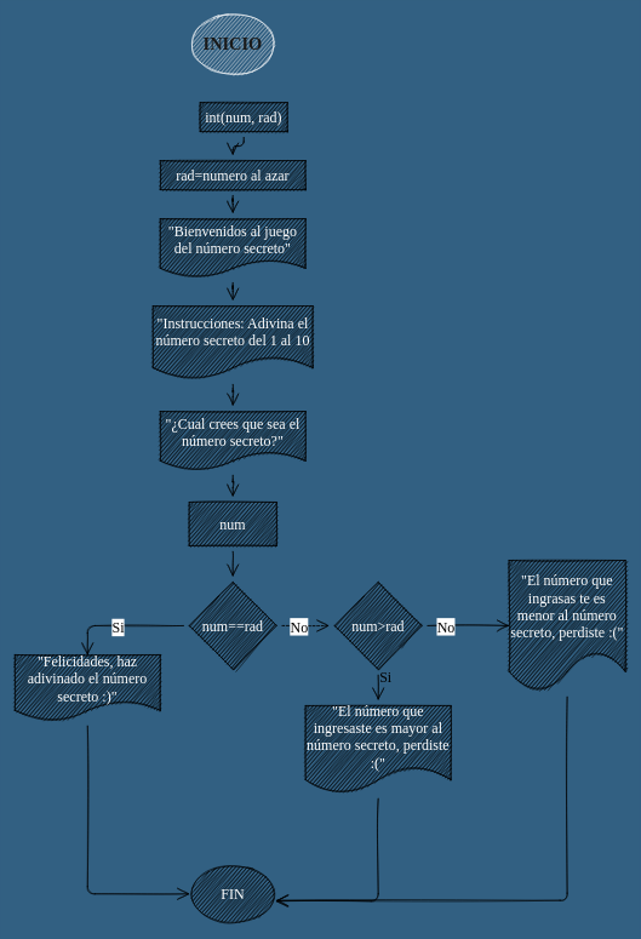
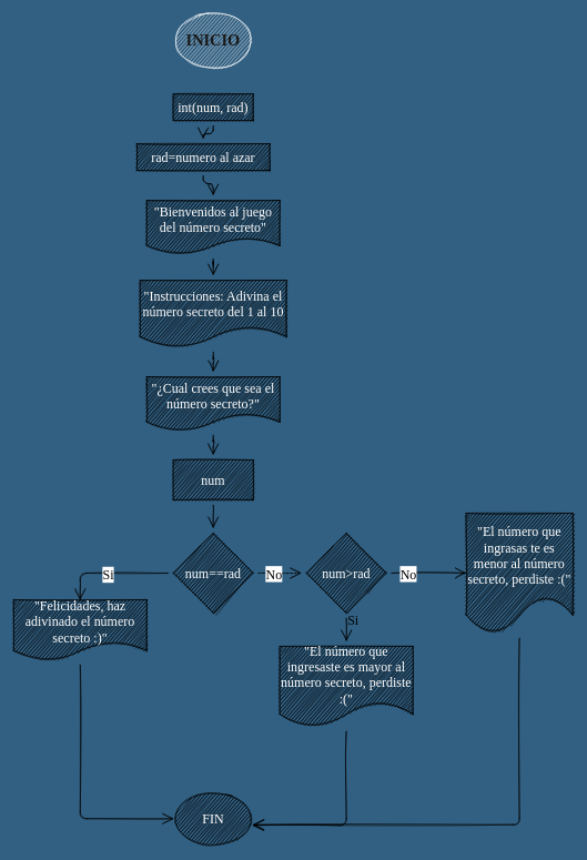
  <mxCell id="0" />
  <mxCell id="1" parent="0" />
  <mxCell id="2" value="&lt;h1&gt;INICIO&lt;/h1&gt;" style="ellipse;whiteSpace=wrap;html=1;fontFamily=Times New Roman;fontColor=#1A1A1A;strokeColor=#FFFFFF;fillColor=#EEEEEE;sketch=1;rounded=0;" parent="1" vertex="1"><mxGeometry x="260" width="120" height="80" as="geometry" y="20" /></mxCell>
  <mxCell id="3" value="" style="edgeStyle=orthogonalEdgeStyle;sketch=1;hachureGap=4;orthogonalLoop=1;jettySize=auto;html=1;fontFamily=Architects Daughter;fontSource=https%3A%2F%2Ffonts.googleapis.com%2Fcss%3Ffamily%3DArchitects%2BDaughter;fontSize=16;fontColor=#FFFFFF;endArrow=open;startSize=14;endSize=14;sourcePerimeterSpacing=8;targetPerimeterSpacing=8;" parent="1" source="4" target="6" edge="1"><mxGeometry relative="1" as="geometry" /></mxCell>
- <mxCell id="4" value="&lt;font color=&quot;#ffffff&quot;&gt;int(num, rad)&lt;/font&gt;" style="rounded=0;whiteSpace=wrap;html=1;labelBackgroundColor=none;sketch=1;hachureGap=4;fillStyle=zigzag;fontFamily=Architects Daughter;fontSource=https%3A%2F%2Ffonts.googleapis.com%2Fcss%3Ffamily%3DArchitects%2BDaughter;fontSize=20;fontColor=#0000FF;fillColor=#000000;" parent="1" vertex="1"><mxGeometry x="275" y="140" width="120" height="40" as="geometry" /></mxCell>
+ <mxCell id="4" value="&lt;font color=&quot;#ffffff&quot;&gt;int(num, rad)&lt;/font&gt;" style="rounded=0;whiteSpace=wrap;html=1;labelBackgroundColor=none;sketch=1;hachureGap=4;fillStyle=zigzag;fontFamily=Architects Daughter;fontSource=https%3A%2F%2Ffonts.googleapis.com%2Fcss%3Ffamily%3DArchitects%2BDaughter;fontSize=20;fontColor=#0000FF;fillColor=#000000;" parent="1" vertex="1"><mxGeometry x="260" y="140" width="120" height="40" as="geometry" /></mxCell>
  <mxCell id="5" value="" style="edgeStyle=orthogonalEdgeStyle;sketch=1;hachureGap=4;orthogonalLoop=1;jettySize=auto;html=1;fontFamily=Architects Daughter;fontSource=https%3A%2F%2Ffonts.googleapis.com%2Fcss%3Ffamily%3DArchitects%2BDaughter;fontSize=16;fontColor=#FFFFFF;endArrow=open;startSize=14;endSize=14;sourcePerimeterSpacing=8;targetPerimeterSpacing=8;" parent="1" source="6" target="8" edge="1"><mxGeometry relative="1" as="geometry" /></mxCell>
- <mxCell id="6" value="rad=numero al azar" style="rounded=0;whiteSpace=wrap;html=1;labelBackgroundColor=none;sketch=1;hachureGap=4;fillStyle=zigzag;fontFamily=Architects Daughter;fontSource=https%3A%2F%2Ffonts.googleapis.com%2Fcss%3Ffamily%3DArchitects%2BDaughter;fontSize=20;fontColor=#FFFFFF;fillColor=#000000;" parent="1" vertex="1"><mxGeometry x="220" y="220" width="200" height="40" as="geometry" /></mxCell>
+ <mxCell id="6" value="rad=numero al azar" style="rounded=0;whiteSpace=wrap;html=1;labelBackgroundColor=none;sketch=1;hachureGap=4;fillStyle=zigzag;fontFamily=Architects Daughter;fontSource=https%3A%2F%2Ffonts.googleapis.com%2Fcss%3Ffamily%3DArchitects%2BDaughter;fontSize=20;fontColor=#FFFFFF;fillColor=#000000;" parent="1" vertex="1"><mxGeometry x="205" y="215" width="200" height="40" as="geometry" /></mxCell>
  <mxCell id="7" value="" style="edgeStyle=orthogonalEdgeStyle;sketch=1;hachureGap=4;orthogonalLoop=1;jettySize=auto;html=1;fontFamily=Architects Daughter;fontSource=https%3A%2F%2Ffonts.googleapis.com%2Fcss%3Ffamily%3DArchitects%2BDaughter;fontSize=16;fontColor=#FFFFFF;endArrow=open;startSize=14;endSize=14;sourcePerimeterSpacing=8;targetPerimeterSpacing=8;" parent="1" source="8" target="10" edge="1"><mxGeometry relative="1" as="geometry" /></mxCell>
  <mxCell id="8" value="&quot;Bienvenidos al juego del número secreto&quot;" style="shape=document;whiteSpace=wrap;html=1;boundedLbl=1;labelBackgroundColor=none;sketch=1;hachureGap=4;fillStyle=zigzag;fontFamily=Architects Daughter;fontSource=https%3A%2F%2Ffonts.googleapis.com%2Fcss%3Ffamily%3DArchitects%2BDaughter;fontSize=20;fontColor=#FFFFFF;fillColor=#000000;" parent="1" vertex="1"><mxGeometry x="220" y="300" width="200" height="80" as="geometry" /></mxCell>
  <mxCell id="9" value="" style="edgeStyle=orthogonalEdgeStyle;sketch=1;hachureGap=4;orthogonalLoop=1;jettySize=auto;html=1;fontFamily=Architects Daughter;fontSource=https%3A%2F%2Ffonts.googleapis.com%2Fcss%3Ffamily%3DArchitects%2BDaughter;fontSize=16;fontColor=#FFFFFF;endArrow=open;startSize=14;endSize=14;sourcePerimeterSpacing=8;targetPerimeterSpacing=8;" parent="1" source="10" target="12" edge="1"><mxGeometry relative="1" as="geometry" /></mxCell>
  <mxCell id="10" value="&quot;Instrucciones: Adivina el número secreto del 1 al 10" style="shape=document;whiteSpace=wrap;html=1;boundedLbl=1;labelBackgroundColor=none;sketch=1;hachureGap=4;fillStyle=zigzag;fontFamily=Architects Daughter;fontSource=https%3A%2F%2Ffonts.googleapis.com%2Fcss%3Ffamily%3DArchitects%2BDaughter;fontSize=20;fontColor=#FFFFFF;fillColor=#000000;" parent="1" vertex="1"><mxGeometry x="210" y="420" width="220" height="100" as="geometry" /></mxCell>
  <mxCell id="11" value="" style="edgeStyle=orthogonalEdgeStyle;sketch=1;hachureGap=4;orthogonalLoop=1;jettySize=auto;html=1;fontFamily=Architects Daughter;fontSource=https%3A%2F%2Ffonts.googleapis.com%2Fcss%3Ffamily%3DArchitects%2BDaughter;fontSize=16;fontColor=#FFFFFF;endArrow=open;startSize=14;endSize=14;sourcePerimeterSpacing=8;targetPerimeterSpacing=8;" parent="1" source="12" target="14" edge="1"><mxGeometry relative="1" as="geometry" /></mxCell>
  <mxCell id="12" value="&quot;¿Cual crees que sea el número secreto?&quot;" style="shape=document;whiteSpace=wrap;html=1;boundedLbl=1;labelBackgroundColor=none;sketch=1;hachureGap=4;fillStyle=zigzag;fontFamily=Architects Daughter;fontSource=https%3A%2F%2Ffonts.googleapis.com%2Fcss%3Ffamily%3DArchitects%2BDaughter;fontSize=20;fontColor=#FFFFFF;fillColor=#000000;" parent="1" vertex="1"><mxGeometry x="220" y="565" width="200" height="80" as="geometry" /></mxCell>
  <mxCell id="13" value="" style="edgeStyle=orthogonalEdgeStyle;sketch=1;hachureGap=4;orthogonalLoop=1;jettySize=auto;html=1;fontFamily=Architects Daughter;fontSource=https%3A%2F%2Ffonts.googleapis.com%2Fcss%3Ffamily%3DArchitects%2BDaughter;fontSize=16;fontColor=#FFFFFF;endArrow=open;startSize=14;endSize=14;sourcePerimeterSpacing=8;targetPerimeterSpacing=8;" parent="1" source="14" target="19" edge="1"><mxGeometry relative="1" as="geometry" /></mxCell>
  <mxCell id="14" value="num" style="rounded=0;whiteSpace=wrap;html=1;labelBackgroundColor=none;sketch=1;hachureGap=4;fillStyle=zigzag;fontFamily=Architects Daughter;fontSource=https%3A%2F%2Ffonts.googleapis.com%2Fcss%3Ffamily%3DArchitects%2BDaughter;fontSize=20;fontColor=#FFFFFF;fillColor=#000000;" parent="1" vertex="1"><mxGeometry x="260" y="690" width="120" height="60" as="geometry" /></mxCell>
  <mxCell id="15" style="edgeStyle=orthogonalEdgeStyle;sketch=1;hachureGap=4;orthogonalLoop=1;jettySize=auto;html=1;entryX=0.5;entryY=0;entryDx=0;entryDy=0;fontFamily=Architects Daughter;fontSource=https%3A%2F%2Ffonts.googleapis.com%2Fcss%3Ffamily%3DArchitects%2BDaughter;fontSize=16;fontColor=#FFFFFF;endArrow=open;startSize=14;endSize=14;sourcePerimeterSpacing=8;targetPerimeterSpacing=8;" parent="1" source="19" target="21" edge="1"><mxGeometry relative="1" as="geometry" /></mxCell>
  <mxCell id="16" value="&lt;font color=&quot;#000000&quot;&gt;Si&lt;/font&gt;" style="edgeLabel;html=1;align=center;verticalAlign=middle;resizable=0;points=[];fontSize=20;fontFamily=Architects Daughter;fontColor=#FFFFFF;labelBackgroundColor=#FFFFFF;" parent="15" vertex="1" connectable="0"><mxGeometry x="0.056" y="1" relative="1" as="geometry"><mxPoint as="offset" /></mxGeometry></mxCell>
  <mxCell id="17" value="" style="edgeStyle=orthogonalEdgeStyle;sketch=1;hachureGap=4;orthogonalLoop=1;jettySize=auto;html=1;fontFamily=Architects Daughter;fontSource=https%3A%2F%2Ffonts.googleapis.com%2Fcss%3Ffamily%3DArchitects%2BDaughter;fontSize=16;fontColor=#FFFFFF;endArrow=open;startSize=14;endSize=14;sourcePerimeterSpacing=8;targetPerimeterSpacing=8;dashed=1;" parent="1" source="19" target="25" edge="1"><mxGeometry relative="1" as="geometry" /></mxCell>
  <mxCell id="18" value="No" style="edgeLabel;html=1;align=center;verticalAlign=middle;resizable=0;points=[];fontSize=20;fontFamily=Architects Daughter;fontColor=#000000;" parent="17" vertex="1" connectable="0"><mxGeometry x="-0.306" relative="1" as="geometry"><mxPoint as="offset" /></mxGeometry></mxCell>
  <mxCell id="19" value="num==rad" style="rhombus;whiteSpace=wrap;html=1;labelBackgroundColor=none;sketch=1;hachureGap=4;fillStyle=zigzag;fontFamily=Architects Daughter;fontSource=https%3A%2F%2Ffonts.googleapis.com%2Fcss%3Ffamily%3DArchitects%2BDaughter;fontSize=20;fontColor=#FFFFFF;fillColor=#000000;" parent="1" vertex="1"><mxGeometry x="260" y="800" width="120" height="120" as="geometry" /></mxCell>
  <mxCell id="20" style="edgeStyle=orthogonalEdgeStyle;sketch=1;hachureGap=4;orthogonalLoop=1;jettySize=auto;html=1;entryX=0;entryY=0.5;entryDx=0;entryDy=0;fontFamily=Architects Daughter;fontSource=https%3A%2F%2Ffonts.googleapis.com%2Fcss%3Ffamily%3DArchitects%2BDaughter;fontSize=16;fontColor=#000000;endArrow=open;startSize=14;endSize=14;sourcePerimeterSpacing=8;targetPerimeterSpacing=8;" parent="1" source="21" target="31" edge="1"><mxGeometry relative="1" as="geometry"><Array as="points"><mxPoint x="120" y="1229" /></Array></mxGeometry></mxCell>
  <mxCell id="21" value="&quot;Felicidades, haz adivinado el número secreto :)&quot;" style="shape=document;whiteSpace=wrap;html=1;boundedLbl=1;labelBackgroundColor=none;sketch=1;hachureGap=4;fillStyle=zigzag;fontFamily=Architects Daughter;fontSource=https%3A%2F%2Ffonts.googleapis.com%2Fcss%3Ffamily%3DArchitects%2BDaughter;fontSize=20;fontColor=#FFFFFF;fillColor=#000000;" parent="1" vertex="1"><mxGeometry x="20" y="900" width="200" height="90" as="geometry" /></mxCell>
  <mxCell id="22" value="" style="edgeStyle=orthogonalEdgeStyle;sketch=1;hachureGap=4;orthogonalLoop=1;jettySize=auto;html=1;fontFamily=Architects Daughter;fontSource=https%3A%2F%2Ffonts.googleapis.com%2Fcss%3Ffamily%3DArchitects%2BDaughter;fontSize=16;fontColor=#FFFFFF;endArrow=open;startSize=14;endSize=14;sourcePerimeterSpacing=8;targetPerimeterSpacing=8;" parent="1" source="25" target="27" edge="1"><mxGeometry relative="1" as="geometry" /></mxCell>
  <mxCell id="23" style="edgeStyle=orthogonalEdgeStyle;sketch=1;hachureGap=4;orthogonalLoop=1;jettySize=auto;html=1;entryX=0;entryY=0.5;entryDx=0;entryDy=0;fontFamily=Architects Daughter;fontSource=https%3A%2F%2Ffonts.googleapis.com%2Fcss%3Ffamily%3DArchitects%2BDaughter;fontSize=16;fontColor=#FFFFFF;endArrow=open;startSize=14;endSize=14;sourcePerimeterSpacing=8;targetPerimeterSpacing=8;" parent="1" source="25" target="29" edge="1"><mxGeometry relative="1" as="geometry" /></mxCell>
  <mxCell id="24" value="No" style="edgeLabel;html=1;align=center;verticalAlign=middle;resizable=0;points=[];fontSize=20;fontFamily=Architects Daughter;fontColor=#000000;" parent="23" vertex="1" connectable="0"><mxGeometry x="-0.571" relative="1" as="geometry"><mxPoint as="offset" /></mxGeometry></mxCell>
  <mxCell id="25" value="num&amp;gt;rad" style="rhombus;whiteSpace=wrap;html=1;labelBackgroundColor=none;sketch=1;hachureGap=4;fillStyle=zigzag;fontFamily=Architects Daughter;fontSource=https%3A%2F%2Ffonts.googleapis.com%2Fcss%3Ffamily%3DArchitects%2BDaughter;fontSize=20;fontColor=#FFFFFF;fillColor=#000000;" parent="1" vertex="1"><mxGeometry x="460" y="800" width="120" height="120" as="geometry" /></mxCell>
  <mxCell id="26" style="edgeStyle=orthogonalEdgeStyle;sketch=1;hachureGap=4;orthogonalLoop=1;jettySize=auto;html=1;entryX=0.992;entryY=0.625;entryDx=0;entryDy=0;entryPerimeter=0;fontFamily=Architects Daughter;fontSource=https%3A%2F%2Ffonts.googleapis.com%2Fcss%3Ffamily%3DArchitects%2BDaughter;fontSize=16;fontColor=#000000;endArrow=open;startSize=14;endSize=14;sourcePerimeterSpacing=8;targetPerimeterSpacing=8;" parent="1" source="27" target="31" edge="1"><mxGeometry relative="1" as="geometry"><Array as="points"><mxPoint x="520" y="1239" /></Array></mxGeometry></mxCell>
  <mxCell id="27" value="&quot;El número que ingresaste es mayor al número secreto, perdiste :(&quot;" style="shape=document;whiteSpace=wrap;html=1;boundedLbl=1;labelBackgroundColor=none;sketch=1;hachureGap=4;fillStyle=zigzag;fontFamily=Architects Daughter;fontSource=https%3A%2F%2Ffonts.googleapis.com%2Fcss%3Ffamily%3DArchitects%2BDaughter;fontSize=20;fontColor=#FFFFFF;fillColor=#000000;" parent="1" vertex="1"><mxGeometry x="420" y="970" width="200" height="120" as="geometry" /></mxCell>
  <mxCell id="28" style="edgeStyle=orthogonalEdgeStyle;sketch=1;hachureGap=4;orthogonalLoop=1;jettySize=auto;html=1;entryX=1;entryY=0.613;entryDx=0;entryDy=0;entryPerimeter=0;fontFamily=Architects Daughter;fontSource=https%3A%2F%2Ffonts.googleapis.com%2Fcss%3Ffamily%3DArchitects%2BDaughter;fontSize=16;fontColor=#000000;endArrow=open;startSize=14;endSize=14;sourcePerimeterSpacing=8;targetPerimeterSpacing=8;" parent="1" source="29" target="31" edge="1"><mxGeometry relative="1" as="geometry"><Array as="points"><mxPoint x="780" y="1238" /></Array></mxGeometry></mxCell>
  <mxCell id="29" value="&quot;El número que ingrasas te es menor al número secreto, perdiste :(&quot;" style="shape=document;whiteSpace=wrap;html=1;boundedLbl=1;labelBackgroundColor=none;sketch=1;hachureGap=4;fillStyle=zigzag;fontFamily=Architects Daughter;fontSource=https%3A%2F%2Ffonts.googleapis.com%2Fcss%3Ffamily%3DArchitects%2BDaughter;fontSize=20;fontColor=#FFFFFF;fillColor=#000000;" parent="1" vertex="1"><mxGeometry x="700" y="770" width="160" height="180" as="geometry" /></mxCell>
  <mxCell id="30" value="Si" style="text;html=1;align=center;verticalAlign=middle;resizable=0;points=[];autosize=1;strokeColor=none;fillColor=none;fontSize=20;fontFamily=Architects Daughter;fontColor=#000000;" parent="1" vertex="1"><mxGeometry x="510" y="910" width="40" height="40" as="geometry" /></mxCell>
  <mxCell id="31" value="&lt;font color=&quot;#ffffff&quot;&gt;FIN&lt;/font&gt;" style="ellipse;whiteSpace=wrap;html=1;labelBackgroundColor=none;sketch=1;hachureGap=4;fillStyle=zigzag;fontFamily=Architects Daughter;fontSource=https%3A%2F%2Ffonts.googleapis.com%2Fcss%3Ffamily%3DArchitects%2BDaughter;fontSize=20;fontColor=#000000;fillColor=#000000;" parent="1" vertex="1"><mxGeometry x="260" y="1189" width="120" height="80" as="geometry" /></mxCell>
